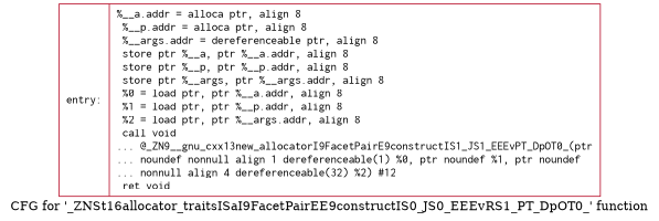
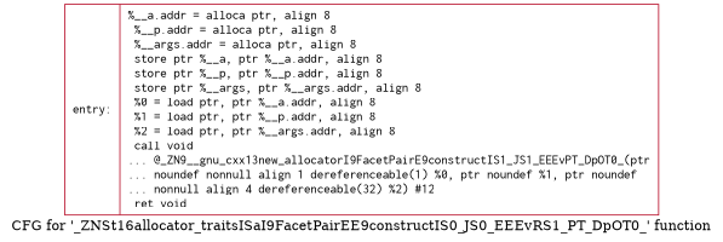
  digraph {
    label="CFG for '_ZNSt16allocator_traitsISaI9FacetPairEE9constructIS0_JS0_EEEvRS1_PT_DpOT0_' function"
    rankdir=LR
-   n1 [color="#b70d28ff" fillcolor=white fontname=Courier label="{entry:\l|  %__a.addr = alloca ptr, align 8\l  %__p.addr = alloca ptr, align 8\l  %__args.addr = dereferenceable ptr, align 8\l  store ptr %__a, ptr %__a.addr, align 8\l  store ptr %__p, ptr %__p.addr, align 8\l  store ptr %__args, ptr %__args.addr, align 8\l  %0 = load ptr, ptr %__a.addr, align 8\l  %1 = load ptr, ptr %__p.addr, align 8\l  %2 = load ptr, ptr %__args.addr, align 8\l  call void\l... @_ZN9__gnu_cxx13new_allocatorI9FacetPairE9constructIS1_JS1_EEEvPT_DpOT0_(ptr\l... noundef nonnull align 1 dereferenceable(1) %0, ptr noundef %1, ptr noundef\l... nonnull align 4 dereferenceable(32) %2) #12\l  ret void\l}" shape=record style=filled]
+   n1 [color="#b70d28ff" fillcolor=white fontname=Courier label="{entry:\l|  %__a.addr = alloca ptr, align 8\l  %__p.addr = alloca ptr, align 8\l  %__args.addr = alloca ptr, align 8\l  store ptr %__a, ptr %__a.addr, align 8\l  store ptr %__p, ptr %__p.addr, align 8\l  store ptr %__args, ptr %__args.addr, align 8\l  %0 = load ptr, ptr %__a.addr, align 8\l  %1 = load ptr, ptr %__p.addr, align 8\l  %2 = load ptr, ptr %__args.addr, align 8\l  call void\l... @_ZN9__gnu_cxx13new_allocatorI9FacetPairE9constructIS1_JS1_EEEvPT_DpOT0_(ptr\l... noundef nonnull align 1 dereferenceable(1) %0, ptr noundef %1, ptr noundef\l... nonnull align 4 dereferenceable(32) %2) #12\l  ret void\l}" shape=record style=filled]
  }
